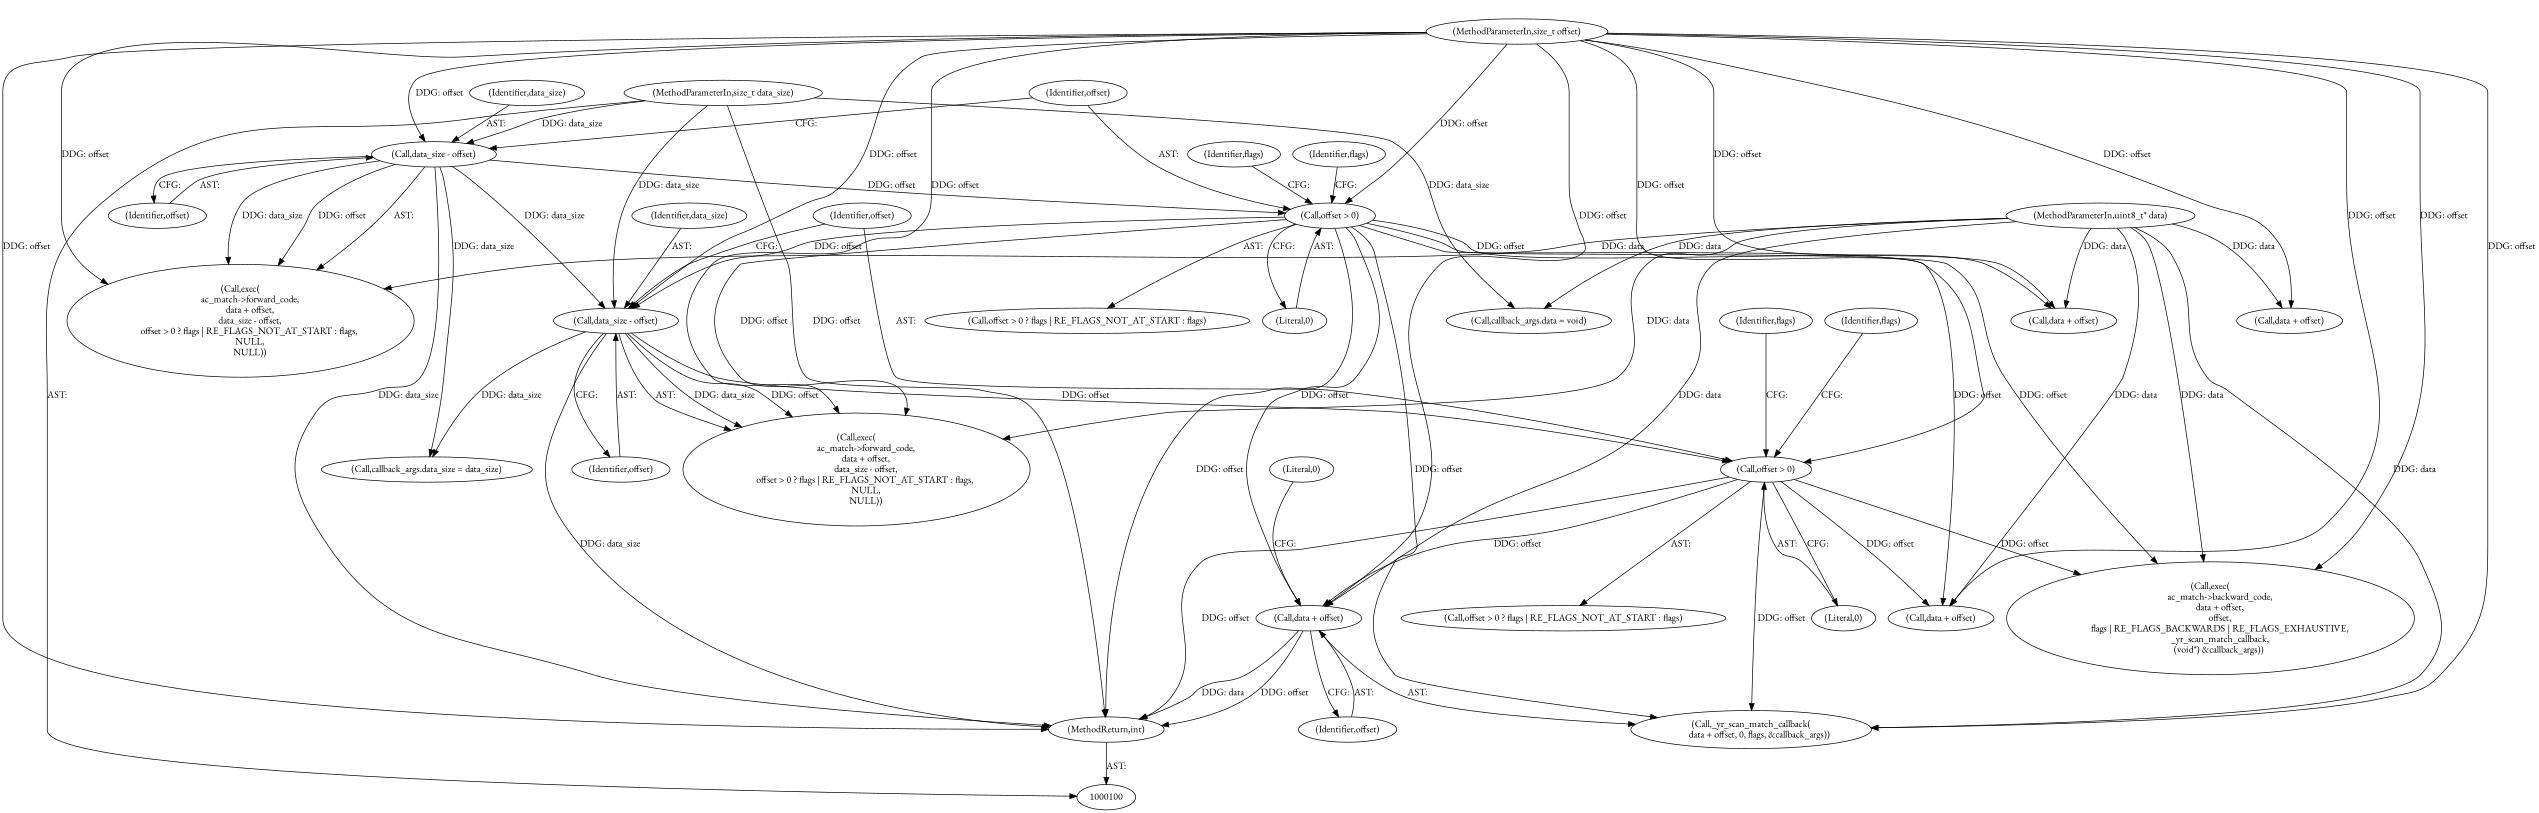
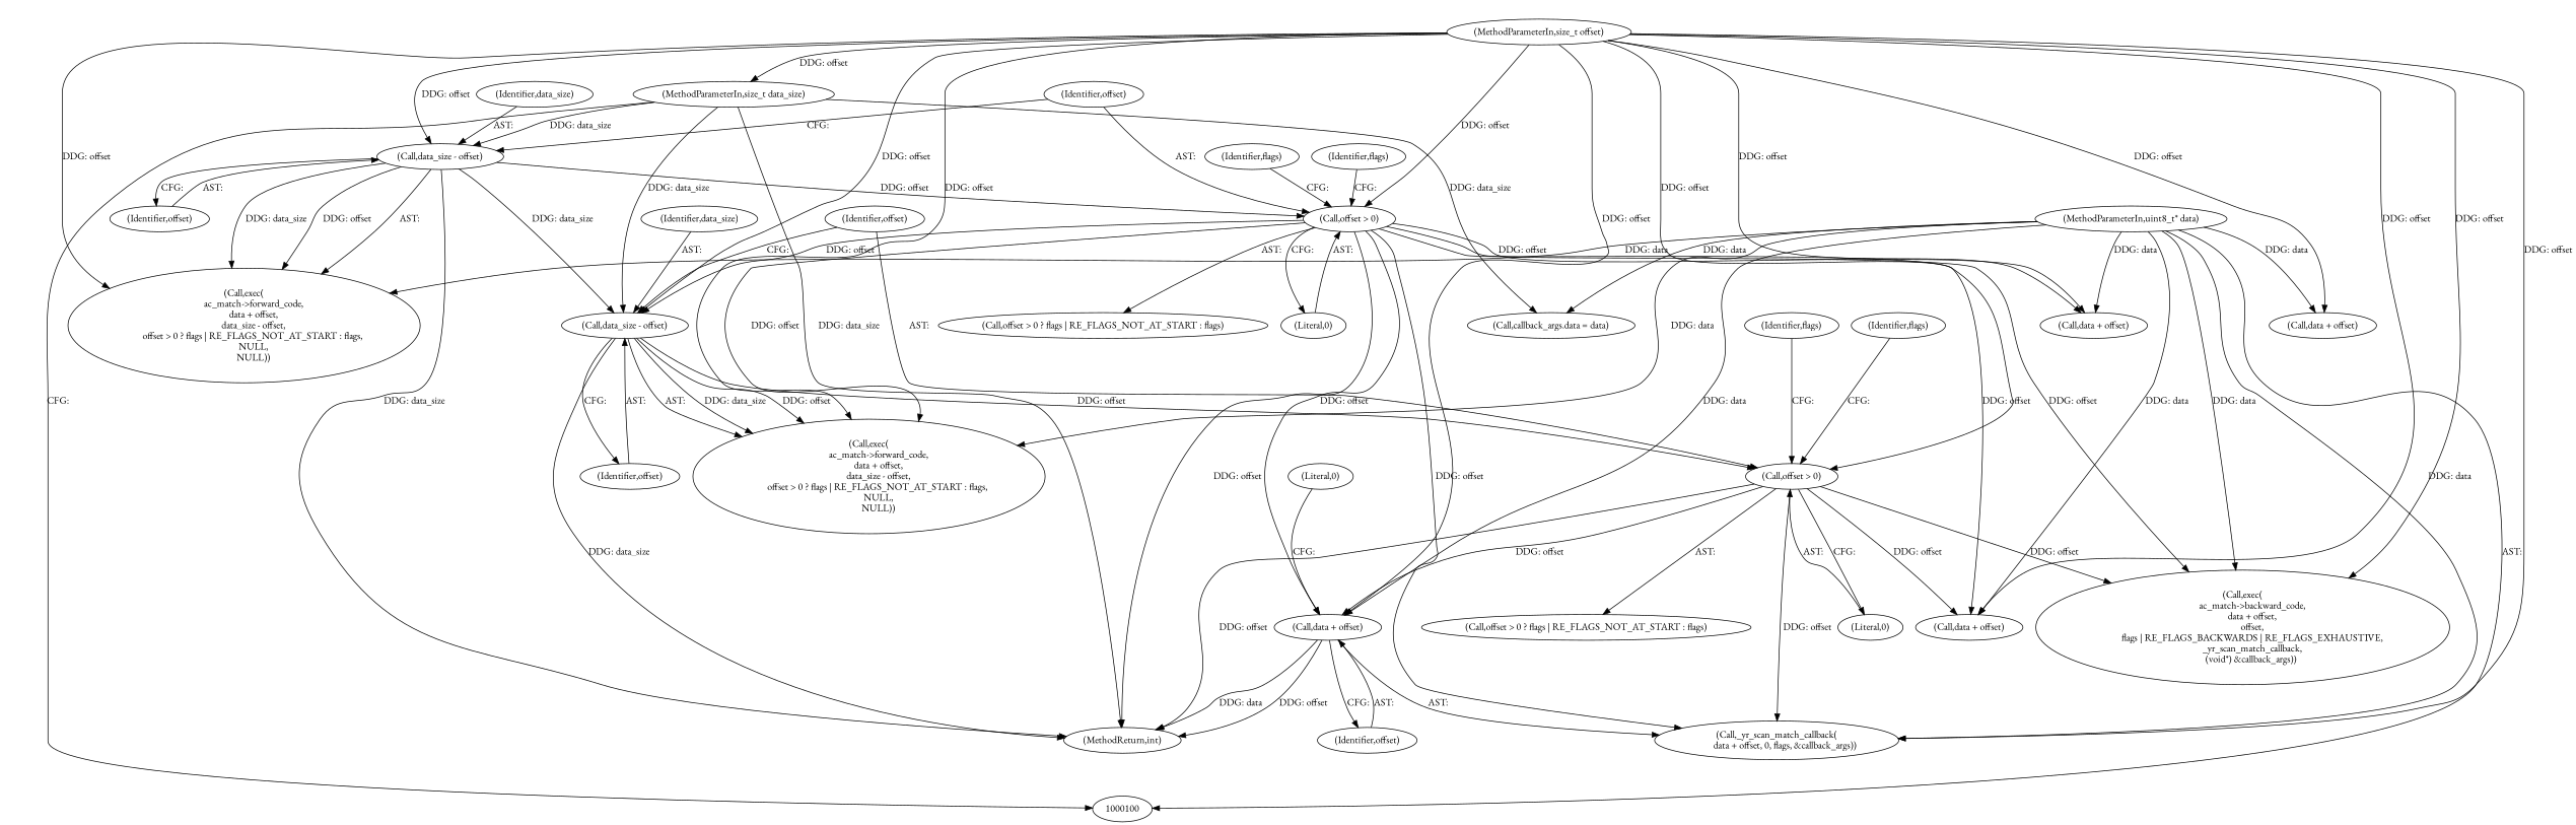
  digraph {
    fontname="EB Garamond"
    node [fontname="EB Garamond"]
    edge [fontname="EB Garamond"]
    n1 [label="(Call,data + offset)"]
    n2 [label="(Identifier,offset)"]
    n3 [label="(MethodReturn,int)"]
    n4 [label="(Call,_yr_scan_match_callback(\n        data + offset, 0, flags, &callback_args))"]
    n5 [label="(MethodParameterIn,uint8_t* data)"]
    n6 [label="(Call,data + offset)"]
    n7 [label="(Call,exec(\n         ac_match->forward_code,\n         data + offset,\n         data_size - offset,\n        offset > 0 ? flags | RE_FLAGS_NOT_AT_START : flags,\n         NULL,\n         NULL))"]
    n8 [label="(Call,exec(\n         ac_match->backward_code,\n         data + offset,\n         offset,\n         flags | RE_FLAGS_BACKWARDS | RE_FLAGS_EXHAUSTIVE,\n         _yr_scan_match_callback,\n        (void*) &callback_args))"]
-   n9 [label="(Call,callback_args.data = void)"]
+   n9 [label="(Call,callback_args.data = data)"]
    n10 [label="(Call,data + offset)"]
    n11 [label="(Call,exec(\n         ac_match->forward_code,\n         data + offset,\n         data_size - offset,\n        offset > 0 ? flags | RE_FLAGS_NOT_AT_START : flags,\n         NULL,\n         NULL))"]
    n12 [label="(Call,data + offset)"]
    1000100
    n14 [label="(Call,offset > 0)"]
    n15 [label="(Literal,0)"]
    n16 [label="(Call,offset > 0 ? flags | RE_FLAGS_NOT_AT_START : flags)"]
    n17 [label="(Call,data_size - offset)"]
    n18 [label="(Identifier,offset)"]
-   n19 [label="(Call,callback_args.data_size = data_size)"]
    n20 [label="(Call,data_size - offset)"]
    n21 [label="(Call,offset > 0)"]
    n22 [label="(Identifier,offset)"]
    n23 [label="(Call,offset > 0 ? flags | RE_FLAGS_NOT_AT_START : flags)"]
    n24 [label="(Literal,0)"]
    n25 [label="(MethodParameterIn,size_t data_size)"]
    n26 [label="(MethodParameterIn,size_t offset)"]
    n27 [label="(Literal,0)"]
    n28 [label="(Identifier,flags)"]
    n29 [label="(Identifier,flags)"]
    n30 [label="(Identifier,offset)"]
    n31 [label="(Identifier,data_size)"]
    n32 [label="(Identifier,data_size)"]
    n33 [label="(Identifier,offset)"]
    n34 [label="(Identifier,flags)"]
    n35 [label="(Identifier,flags)"]
    n1 -> n2 [label="CFG: "]
    n1 -> n3 [label="DDG: offset"]
    n1 -> n3 [label="DDG: data"]
    n1 -> n4 [label="AST: "]
    n2 -> n1 [label="AST: "]
    n5 -> n1 [label="DDG: data"]
    n5 -> n4 [label="DDG: data"]
    n5 -> n6 [label="DDG: data"]
    n5 -> n7 [label="DDG: data"]
    n5 -> n8 [label="DDG: data"]
    n5 -> n9 [label="DDG: data"]
    n5 -> n10 [label="DDG: data"]
    n5 -> n11 [label="DDG: data"]
    n5 -> n12 [label="DDG: data"]
-   n3 -> 1000100 [label="AST: "]
+   n5 -> 1000100 [label="AST: "]
    n14 -> n1 [label="DDG: offset"]
    n14 -> n3 [label="DDG: offset"]
    n14 -> n4 [label="DDG: offset"]
    n14 -> n6 [label="DDG: offset"]
    n14 -> n8 [label="DDG: offset"]
    n14 -> n15 [label="CFG: "]
    n14 -> n16 [label="AST: "]
    n15 -> n14 [label="AST: "]
    n17 -> n3 [label="DDG: data_size"]
    n17 -> n7 [label="AST: "]
    n17 -> n7 [label="DDG: data_size"]
    n17 -> n7 [label="DDG: offset"]
    n17 -> n14 [label="DDG: offset"]
    n17 -> n18 [label="CFG: "]
-   n17 -> n19 [label="DDG: data_size"]
    n18 -> n17 [label="AST: "]
    n20 -> n3 [label="DDG: data_size"]
    n20 -> n11 [label="AST: "]
    n20 -> n11 [label="DDG: data_size"]
    n20 -> n11 [label="DDG: offset"]
    n20 -> n17 [label="DDG: data_size"]
-   n20 -> n19 [label="DDG: data_size"]
    n20 -> n21 [label="DDG: offset"]
    n20 -> n22 [label="CFG: "]
    n21 -> n1 [label="DDG: offset"]
    n21 -> n3 [label="DDG: offset"]
    n21 -> n4 [label="DDG: offset"]
    n21 -> n6 [label="DDG: offset"]
    n21 -> n7 [label="DDG: offset"]
    n21 -> n8 [label="DDG: offset"]
    n21 -> n10 [label="DDG: offset"]
    n21 -> n17 [label="DDG: offset"]
    n21 -> n23 [label="AST: "]
    n21 -> n24 [label="CFG: "]
    n22 -> n20 [label="AST: "]
    n24 -> n21 [label="AST: "]
-   n25 -> n3 [label="DDG: offset"]
+   n25 -> n3 [label="DDG: data_size"]
    n25 -> n9 [label="DDG: data_size"]
-   n25 -> 1000100 [label="AST: "]
+   n25 -> 1000100 [label="CFG: "]
    n25 -> n17 [label="DDG: data_size"]
    n25 -> n20 [label="DDG: data_size"]
    n26 -> n1 [label="DDG: offset"]
-   n26 -> n3 [label="DDG: offset"]
+   n26 -> n25 [label="DDG: offset"]
    n26 -> n4 [label="DDG: offset"]
    n26 -> n6 [label="DDG: offset"]
    n26 -> n7 [label="DDG: offset"]
    n26 -> n8 [label="DDG: offset"]
    n26 -> n10 [label="DDG: offset"]
    n26 -> n11 [label="DDG: offset"]
    n26 -> n12 [label="DDG: offset"]
    n26 -> n14 [label="DDG: offset"]
    n26 -> n17 [label="DDG: offset"]
    n26 -> n20 [label="DDG: offset"]
    n26 -> n21 [label="DDG: offset"]
    n27 -> n1 [label="CFG: "]
    n28 -> n14 [label="CFG: "]
    n29 -> n14 [label="CFG: "]
    n30 -> n20 [label="CFG: "]
    n30 -> n21 [label="AST: "]
    n31 -> n17 [label="AST: "]
    n32 -> n20 [label="AST: "]
    n33 -> n14 [label="AST: "]
    n33 -> n17 [label="CFG: "]
    n34 -> n21 [label="CFG: "]
    n35 -> n21 [label="CFG: "]
  }
